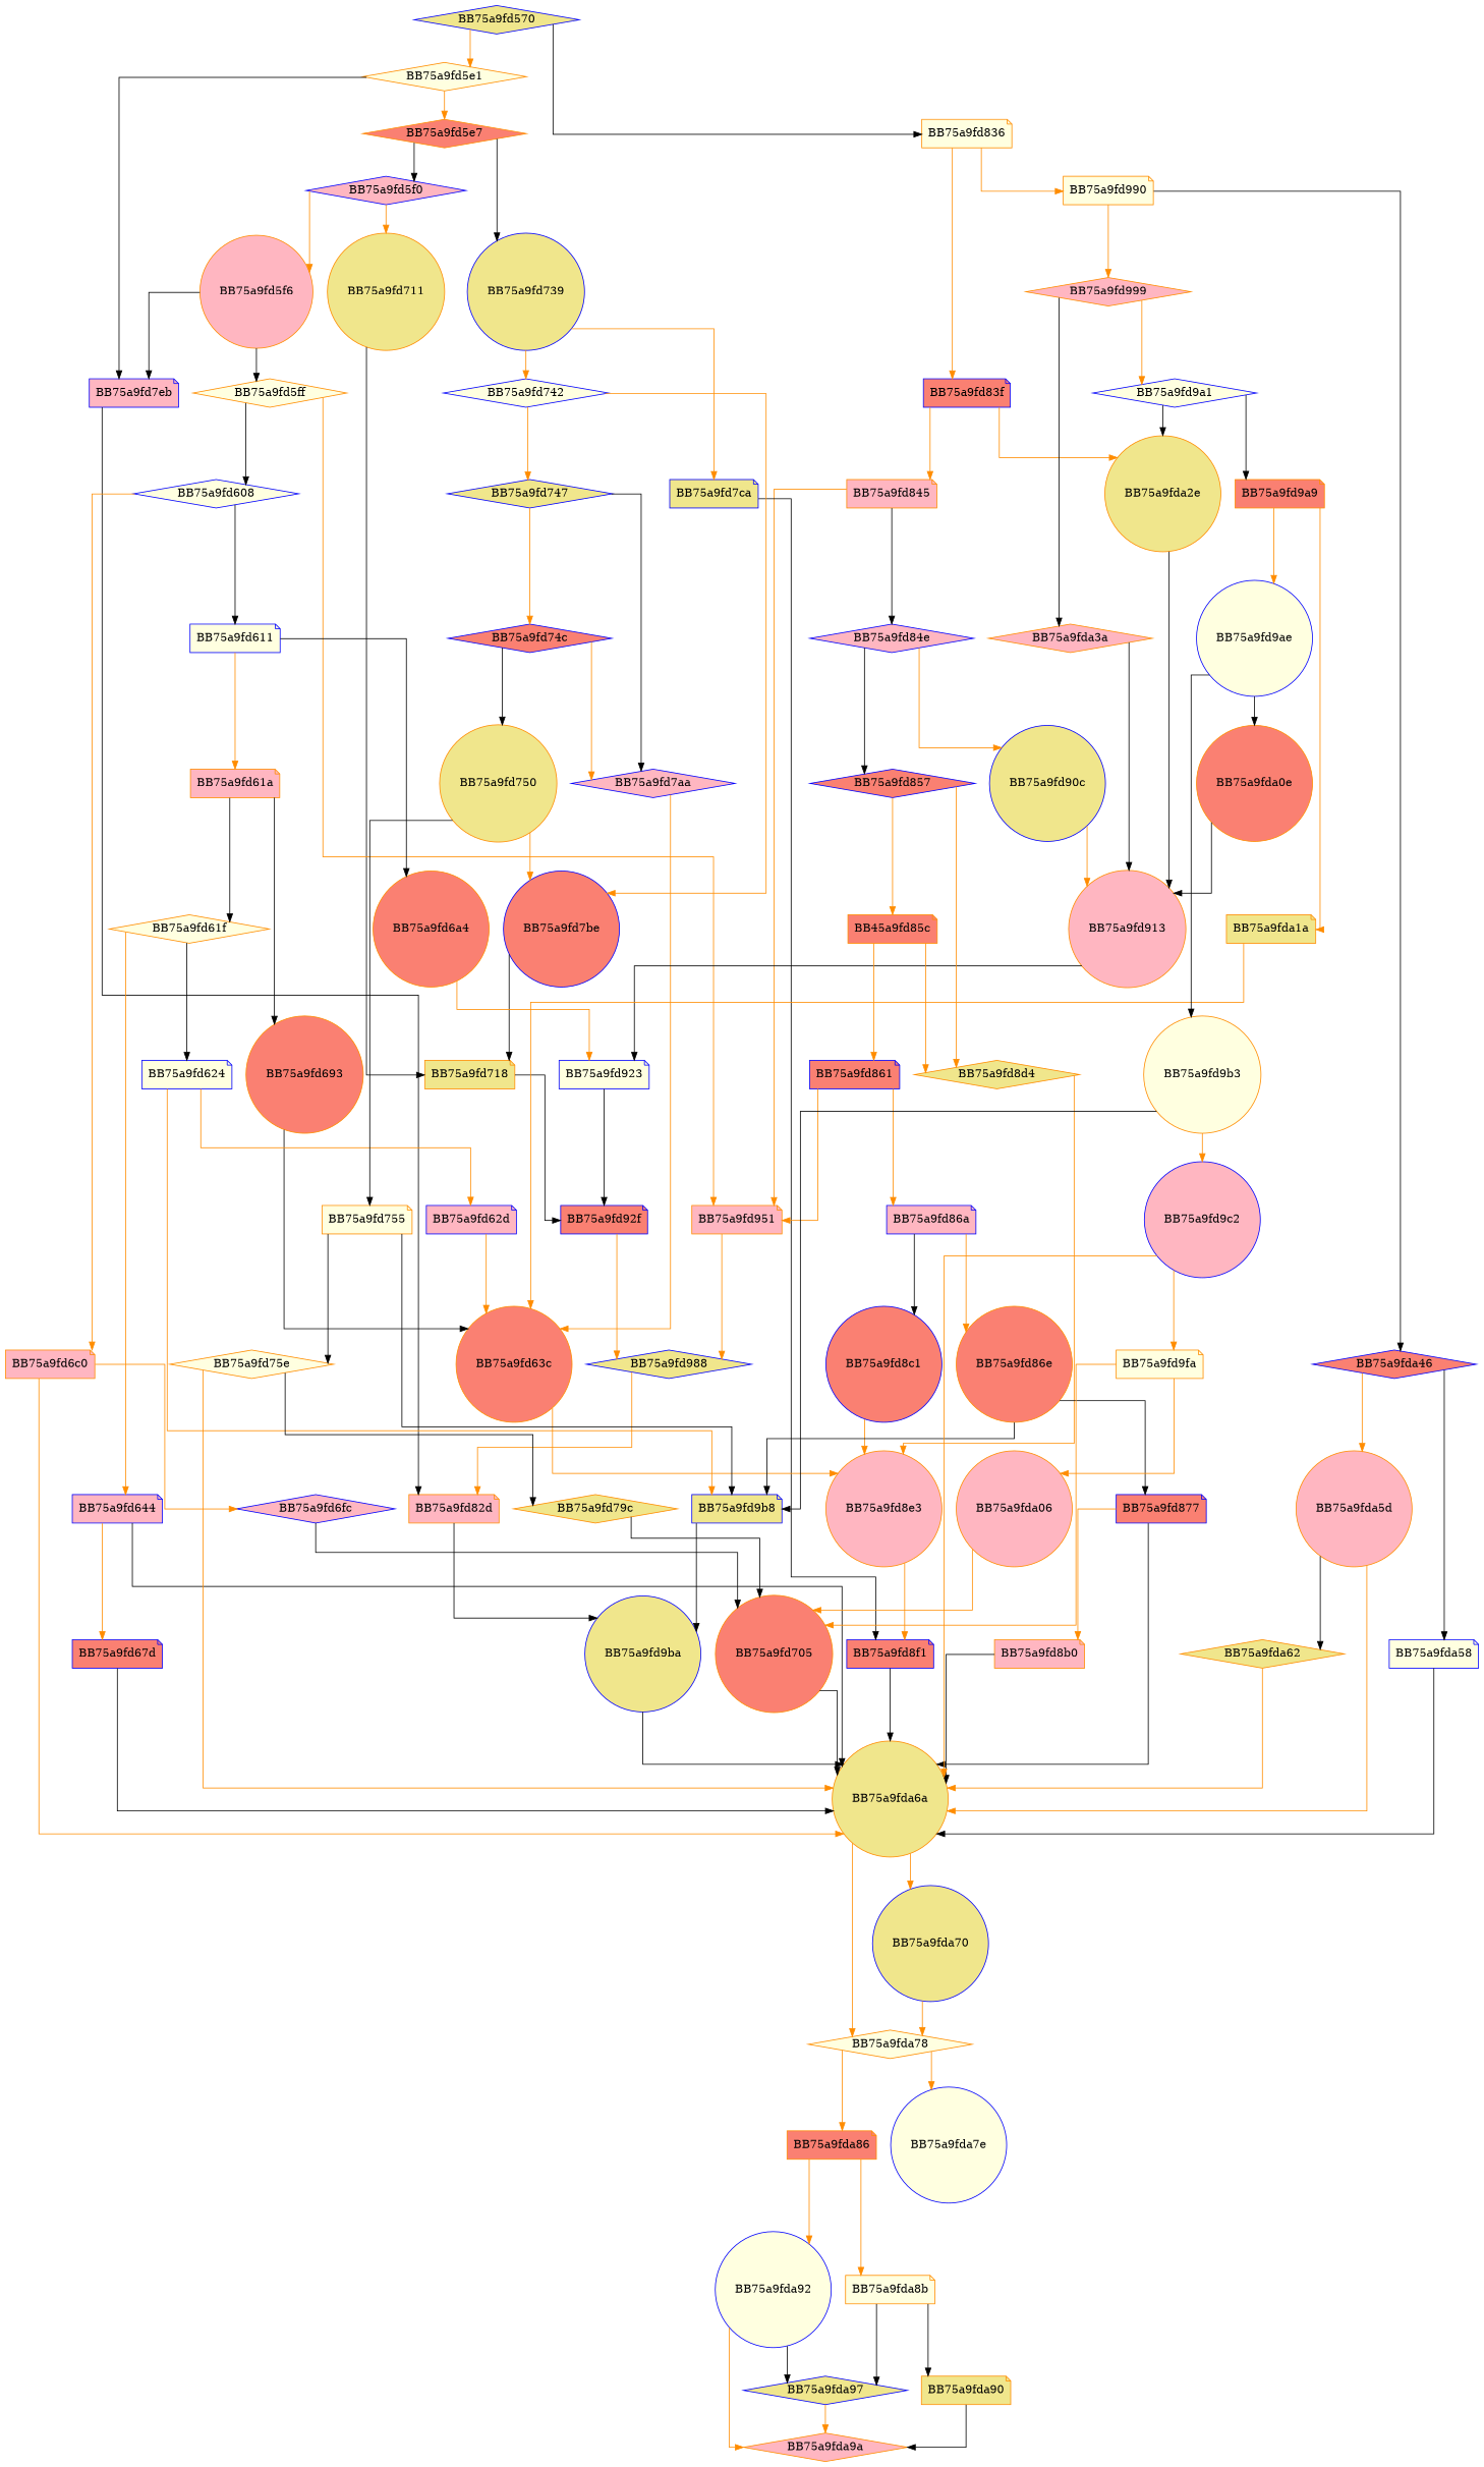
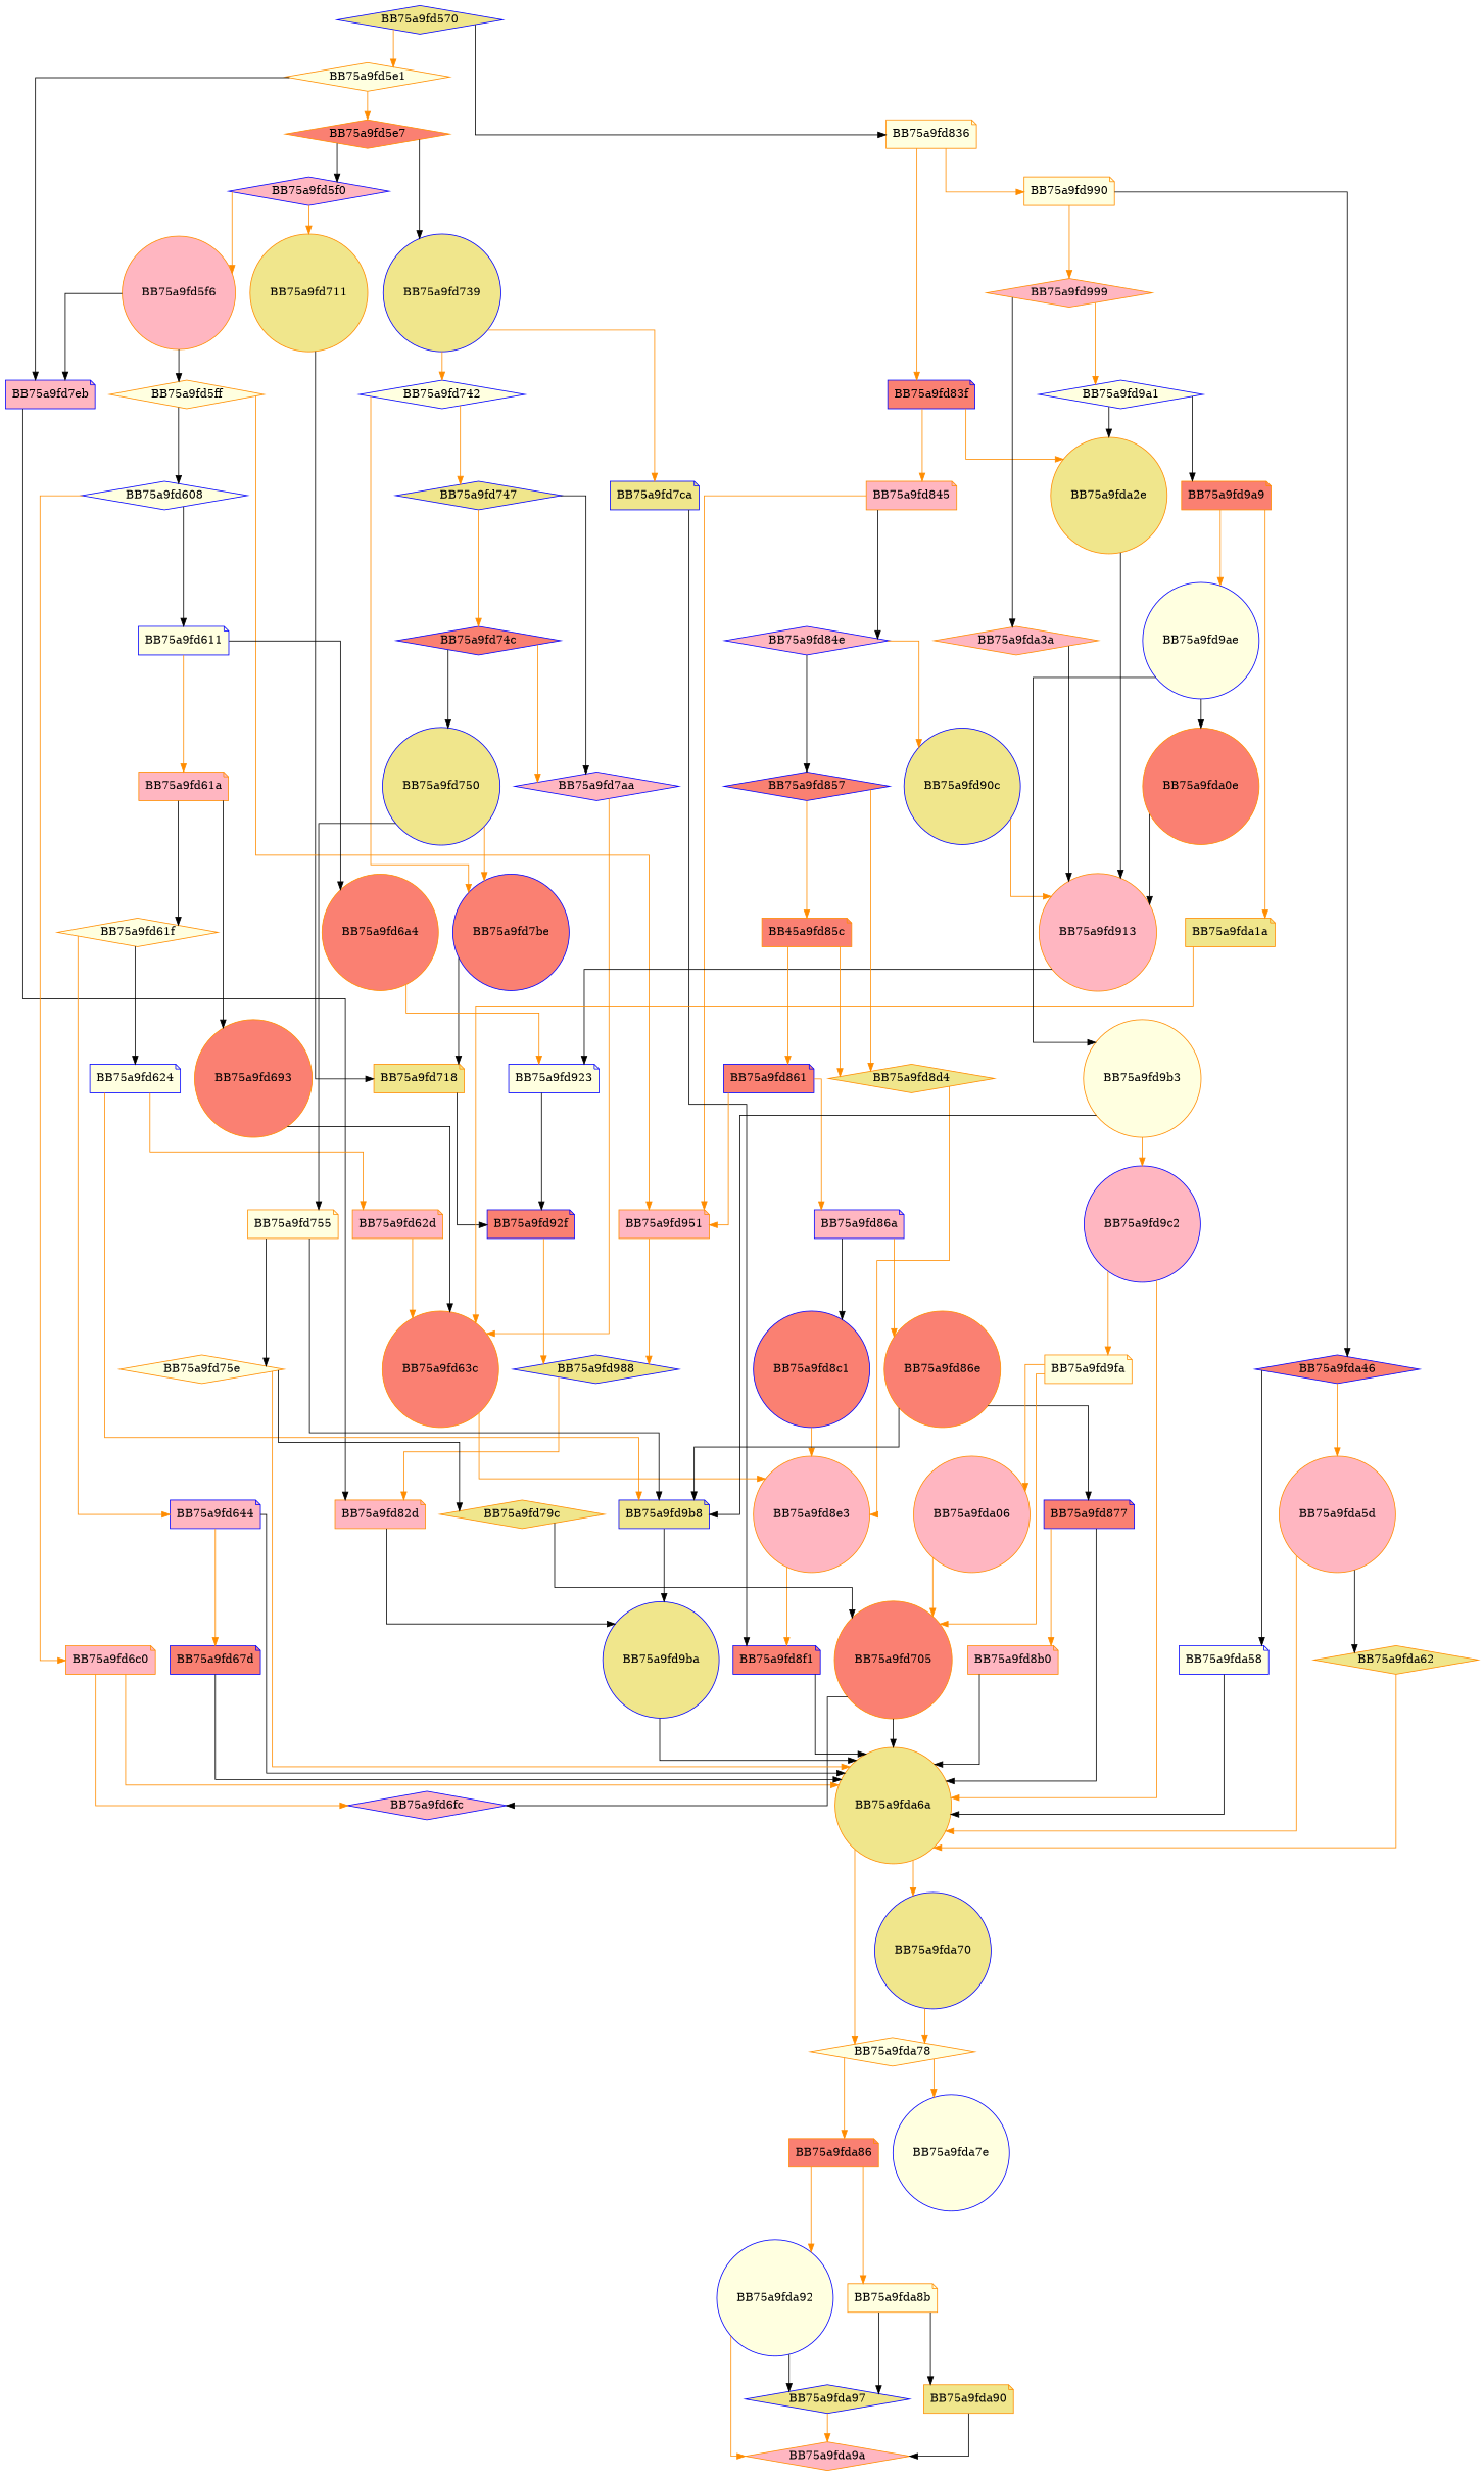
  digraph {
    splines=ortho
    node [color=darkorange fillcolor=lightpink shape=note style=filled]
    edge [color=darkorange]
    BB75a9fd570 [color=blue fillcolor=khaki shape=diamond]
    BB75a9fd836 [fillcolor=lightyellow]
    BB75a9fd5e1 [fillcolor=lightyellow shape=diamond]
    BB75a9fd990 [fillcolor=lightyellow]
    BB75a9fd83f [color=blue fillcolor=salmon]
    BB75a9fd7eb [color=blue]
    BB75a9fd5e7 [fillcolor=salmon shape=diamond]
    BB75a9fda46 [color=blue fillcolor=salmon shape=diamond]
    BB75a9fd999 [shape=diamond]
    BB75a9fda2e [fillcolor=khaki shape=circle]
    BB75a9fd845
    BB75a9fd82d
    BB75a9fd739 [color=blue fillcolor=khaki shape=circle]
    BB75a9fd5f0 [color=blue shape=diamond]
    BB75a9fd9ba [color=blue fillcolor=khaki shape=circle]
    BB75a9fd7ca [color=blue fillcolor=khaki]
    BB75a9fd742 [color=blue fillcolor=lightyellow shape=diamond]
    BB75a9fd711 [fillcolor=khaki shape=circle]
    BB75a9fd5f6 [shape=circle]
    BB75a9fd8f1 [color=blue fillcolor=salmon]
    BB75a9fd7be [color=blue fillcolor=salmon shape=circle]
    BB75a9fd747 [color=blue fillcolor=khaki shape=diamond]
    BB75a9fd718 [fillcolor=khaki]
    BB75a9fd5ff [fillcolor=lightyellow shape=diamond]
    BB75a9fd92f [color=blue fillcolor=salmon]
    BB75a9fd951
    BB75a9fd608 [color=blue fillcolor=lightyellow shape=diamond]
    BB75a9fd988 [color=blue fillcolor=khaki shape=diamond]
    BB75a9fd6c0
    BB75a9fd611 [color=blue fillcolor=lightyellow]
    BB75a9fda6a [fillcolor=khaki shape=circle]
    BB75a9fd6fc [color=blue shape=diamond]
    BB75a9fd6a4 [fillcolor=salmon shape=circle]
    BB75a9fd61a
    BB75a9fda78 [fillcolor=lightyellow shape=diamond]
    BB75a9fda70 [color=blue fillcolor=khaki shape=circle]
    BB75a9fd705 [fillcolor=salmon shape=circle]
    BB75a9fd923 [color=blue fillcolor=lightyellow]
    BB75a9fd693 [fillcolor=salmon shape=circle]
    BB75a9fd61f [fillcolor=lightyellow shape=diamond]
    BB75a9fd63c [fillcolor=salmon shape=circle]
    BB75a9fd644 [color=blue]
    BB75a9fd624 [color=blue fillcolor=lightyellow]
    BB75a9fd8e3 [shape=circle]
    BB75a9fd67d [color=blue fillcolor=salmon]
    BB75a9fd9b8 [color=blue fillcolor=khaki]
-   BB75a9fd62d [color=blue]
+   BB75a9fd62d
    BB75a9fda86 [fillcolor=salmon]
    BB75a9fda7e [color=blue fillcolor=lightyellow shape=circle]
    BB75a9fd7aa [color=blue shape=diamond]
    BB75a9fd74c [color=blue fillcolor=salmon shape=diamond]
-   BB75a9fd750 [fillcolor=khaki shape=circle]
+   BB75a9fd750 [color=blue fillcolor=khaki shape=circle]
    BB75a9fd755 [fillcolor=lightyellow]
    BB75a9fd75e [fillcolor=lightyellow shape=diamond]
    BB75a9fd79c [fillcolor=khaki shape=diamond]
    BB75a9fda5d [shape=circle]
    BB75a9fda58 [color=blue fillcolor=lightyellow]
    BB75a9fda3a [shape=diamond]
    BB75a9fd9a1 [color=blue fillcolor=lightyellow shape=diamond]
    BB75a9fd913 [shape=circle]
    BB75a9fd84e [color=blue shape=diamond]
    BB75a9fd90c [color=blue fillcolor=khaki shape=circle]
    BB75a9fd857 [color=blue fillcolor=salmon shape=diamond]
    BB75a9fd8d4 [fillcolor=khaki shape=diamond]
    n65 [fillcolor=salmon label=BB45a9fd85c]
    BB75a9fd861 [color=blue fillcolor=salmon]
    BB75a9fd86a [color=blue]
    BB75a9fd8c1 [color=blue fillcolor=salmon shape=circle]
    BB75a9fd86e [fillcolor=salmon shape=circle]
    BB75a9fd877 [color=blue fillcolor=salmon]
    BB75a9fd8b0
    BB75a9fda62 [fillcolor=khaki shape=diamond]
    BB75a9fd9a9 [fillcolor=salmon]
    BB75a9fda1a [fillcolor=khaki]
    BB75a9fd9ae [color=blue fillcolor=lightyellow shape=circle]
    BB75a9fda0e [fillcolor=salmon shape=circle]
    BB75a9fd9b3 [fillcolor=lightyellow shape=circle]
    BB75a9fd9c2 [color=blue shape=circle]
    BB75a9fd9fa [fillcolor=lightyellow]
    BB75a9fda06 [shape=circle]
    BB75a9fda92 [color=blue fillcolor=lightyellow shape=circle]
    BB75a9fda8b [fillcolor=lightyellow]
    BB75a9fda97 [color=blue fillcolor=khaki shape=diamond]
    BB75a9fda9a [shape=diamond]
    BB75a9fda90 [fillcolor=khaki]
    BB75a9fd570 -> BB75a9fd836 [color=black]
    BB75a9fd570 -> BB75a9fd5e1
    BB75a9fd836 -> BB75a9fd990
    BB75a9fd836 -> BB75a9fd83f
    BB75a9fd5e1 -> BB75a9fd7eb [color=black]
    BB75a9fd5e1 -> BB75a9fd5e7
    BB75a9fd990 -> BB75a9fda46 [color=black]
    BB75a9fd990 -> BB75a9fd999
    BB75a9fd83f -> BB75a9fda2e
    BB75a9fd83f -> BB75a9fd845
    BB75a9fd7eb -> BB75a9fd82d [color=black]
    BB75a9fd5e7 -> BB75a9fd739 [color=black]
    BB75a9fd5e7 -> BB75a9fd5f0 [color=black]
    BB75a9fda46 -> BB75a9fda5d
    BB75a9fda46 -> BB75a9fda58 [color=black]
    BB75a9fd999 -> BB75a9fda3a [color=black]
    BB75a9fd999 -> BB75a9fd9a1
    BB75a9fda2e -> BB75a9fd913 [color=black]
    BB75a9fd845 -> BB75a9fd951
    BB75a9fd845 -> BB75a9fd84e [color=black]
    BB75a9fd82d -> BB75a9fd9ba [color=black]
    BB75a9fd739 -> BB75a9fd7ca
    BB75a9fd739 -> BB75a9fd742
    BB75a9fd5f0 -> BB75a9fd711
    BB75a9fd5f0 -> BB75a9fd5f6
    BB75a9fd9ba -> BB75a9fda6a [color=black]
    BB75a9fd7ca -> BB75a9fd8f1 [color=black]
    BB75a9fd742 -> BB75a9fd7be
    BB75a9fd742 -> BB75a9fd747
    BB75a9fd711 -> BB75a9fd718 [color=black]
    BB75a9fd5f6 -> BB75a9fd7eb [color=black]
    BB75a9fd5f6 -> BB75a9fd5ff [color=black]
    BB75a9fd8f1 -> BB75a9fda6a [color=black]
    BB75a9fd7be -> BB75a9fd718 [color=black]
    BB75a9fd747 -> BB75a9fd7aa [color=black]
    BB75a9fd747 -> BB75a9fd74c
    BB75a9fd718 -> BB75a9fd92f [color=black]
    BB75a9fd5ff -> BB75a9fd951
    BB75a9fd5ff -> BB75a9fd608 [color=black]
    BB75a9fd92f -> BB75a9fd988
    BB75a9fd951 -> BB75a9fd988
    BB75a9fd608 -> BB75a9fd6c0
    BB75a9fd608 -> BB75a9fd611 [color=black]
    BB75a9fd988 -> BB75a9fd82d
    BB75a9fd6c0 -> BB75a9fda6a
    BB75a9fd6c0 -> BB75a9fd6fc
    BB75a9fd611 -> BB75a9fd6a4 [color=black]
    BB75a9fd611 -> BB75a9fd61a
    BB75a9fda6a -> BB75a9fda78
    BB75a9fda6a -> BB75a9fda70
-   BB75a9fd6fc -> BB75a9fd705 [color=black]
+   BB75a9fd705 -> BB75a9fd6fc [color=black]
    BB75a9fd6a4 -> BB75a9fd923
    BB75a9fd61a -> BB75a9fd693 [color=black]
    BB75a9fd61a -> BB75a9fd61f [color=black]
    BB75a9fda78 -> BB75a9fda86
    BB75a9fda78 -> BB75a9fda7e
    BB75a9fda70 -> BB75a9fda78
    BB75a9fd705 -> BB75a9fda6a [color=black]
    BB75a9fd923 -> BB75a9fd92f [color=black]
    BB75a9fd693 -> BB75a9fd63c [color=black]
    BB75a9fd61f -> BB75a9fd644
    BB75a9fd61f -> BB75a9fd624 [color=black]
    BB75a9fd63c -> BB75a9fd8e3
    BB75a9fd644 -> BB75a9fda6a [color=black]
    BB75a9fd644 -> BB75a9fd67d
    BB75a9fd624 -> BB75a9fd9b8
    BB75a9fd624 -> BB75a9fd62d
    BB75a9fd8e3 -> BB75a9fd8f1
    BB75a9fd67d -> BB75a9fda6a [color=black]
    BB75a9fd9b8 -> BB75a9fd9ba [color=black]
    BB75a9fd62d -> BB75a9fd63c
    BB75a9fda86 -> BB75a9fda92
    BB75a9fda86 -> BB75a9fda8b
    BB75a9fd7aa -> BB75a9fd63c
    BB75a9fd74c -> BB75a9fd7aa
    BB75a9fd74c -> BB75a9fd750 [color=black]
    BB75a9fd750 -> BB75a9fd7be
    BB75a9fd750 -> BB75a9fd755 [color=black]
    BB75a9fd755 -> BB75a9fd9b8 [color=black]
    BB75a9fd755 -> BB75a9fd75e [color=black]
    BB75a9fd75e -> BB75a9fda6a
    BB75a9fd75e -> BB75a9fd79c [color=black]
    BB75a9fd79c -> BB75a9fd705 [color=black]
    BB75a9fda5d -> BB75a9fda6a
    BB75a9fda5d -> BB75a9fda62 [color=black]
    BB75a9fda58 -> BB75a9fda6a [color=black]
    BB75a9fda3a -> BB75a9fd913 [color=black]
    BB75a9fd9a1 -> BB75a9fda2e [color=black]
    BB75a9fd9a1 -> BB75a9fd9a9 [color=black]
    BB75a9fd913 -> BB75a9fd923 [color=black]
    BB75a9fd84e -> BB75a9fd90c
    BB75a9fd84e -> BB75a9fd857 [color=black]
    BB75a9fd90c -> BB75a9fd913
    BB75a9fd857 -> BB75a9fd8d4
    BB75a9fd857 -> n65
    BB75a9fd8d4 -> BB75a9fd8e3
    n65 -> BB75a9fd8d4
    n65 -> BB75a9fd861
    BB75a9fd861 -> BB75a9fd951
    BB75a9fd861 -> BB75a9fd86a
    BB75a9fd86a -> BB75a9fd8c1 [color=black]
    BB75a9fd86a -> BB75a9fd86e
    BB75a9fd8c1 -> BB75a9fd8e3
    BB75a9fd86e -> BB75a9fd9b8 [color=black]
    BB75a9fd86e -> BB75a9fd877 [color=black]
    BB75a9fd877 -> BB75a9fda6a [color=black]
    BB75a9fd877 -> BB75a9fd8b0
    BB75a9fd8b0 -> BB75a9fda6a [color=black]
    BB75a9fda62 -> BB75a9fda6a
    BB75a9fd9a9 -> BB75a9fda1a
    BB75a9fd9a9 -> BB75a9fd9ae
    BB75a9fda1a -> BB75a9fd63c
    BB75a9fd9ae -> BB75a9fda0e [color=black]
    BB75a9fd9ae -> BB75a9fd9b3 [color=black]
    BB75a9fda0e -> BB75a9fd913 [color=black]
    BB75a9fd9b3 -> BB75a9fd9b8 [color=black]
    BB75a9fd9b3 -> BB75a9fd9c2
    BB75a9fd9c2 -> BB75a9fda6a
    BB75a9fd9c2 -> BB75a9fd9fa
    BB75a9fd9fa -> BB75a9fd705
    BB75a9fd9fa -> BB75a9fda06
    BB75a9fda06 -> BB75a9fd705
    BB75a9fda92 -> BB75a9fda97 [color=black]
    BB75a9fda92 -> BB75a9fda9a
    BB75a9fda8b -> BB75a9fda97 [color=black]
    BB75a9fda8b -> BB75a9fda90 [color=black]
    BB75a9fda97 -> BB75a9fda9a
    BB75a9fda90 -> BB75a9fda9a [color=black]
  }
